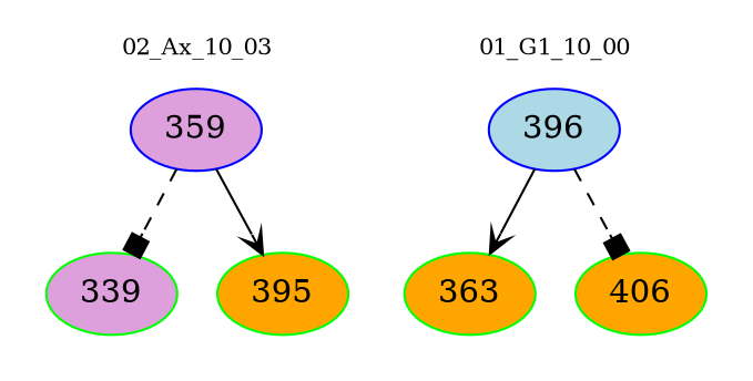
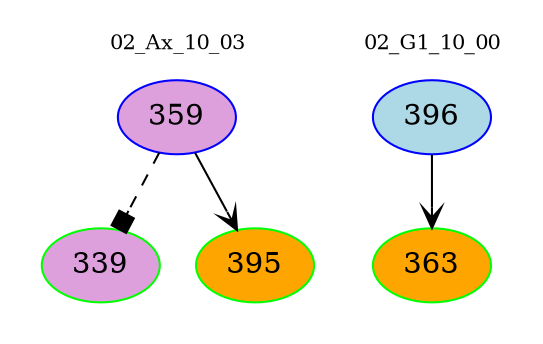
  digraph {
    node [color=green fillcolor=orange style=filled]
    edge [arrowhead=box color=black style=dashed]
    n1 [color=blue fillcolor=plum label=359]
    n2 [fillcolor=plum label=339]
    n3 [label=395]
    n4 [color=blue fillcolor=lightblue label=396]
    n5 [label=363]
-   n6 [label=406]
    subgraph cluster_1 {
      color=white
      fontsize=10
      label="02_Ax_10_03"
      n1
      n2
      n3
    }
    subgraph cluster_2 {
      color=white
      fontsize=10
-     label="01_G1_10_00"
+     label="02_G1_10_00"
      n4
      n5
-     n6
    }
    n1 -> n2
    n1 -> n3 [arrowhead=vee style=solid]
    n4 -> n5 [arrowhead=vee style=solid]
-   n4 -> n6
  }
